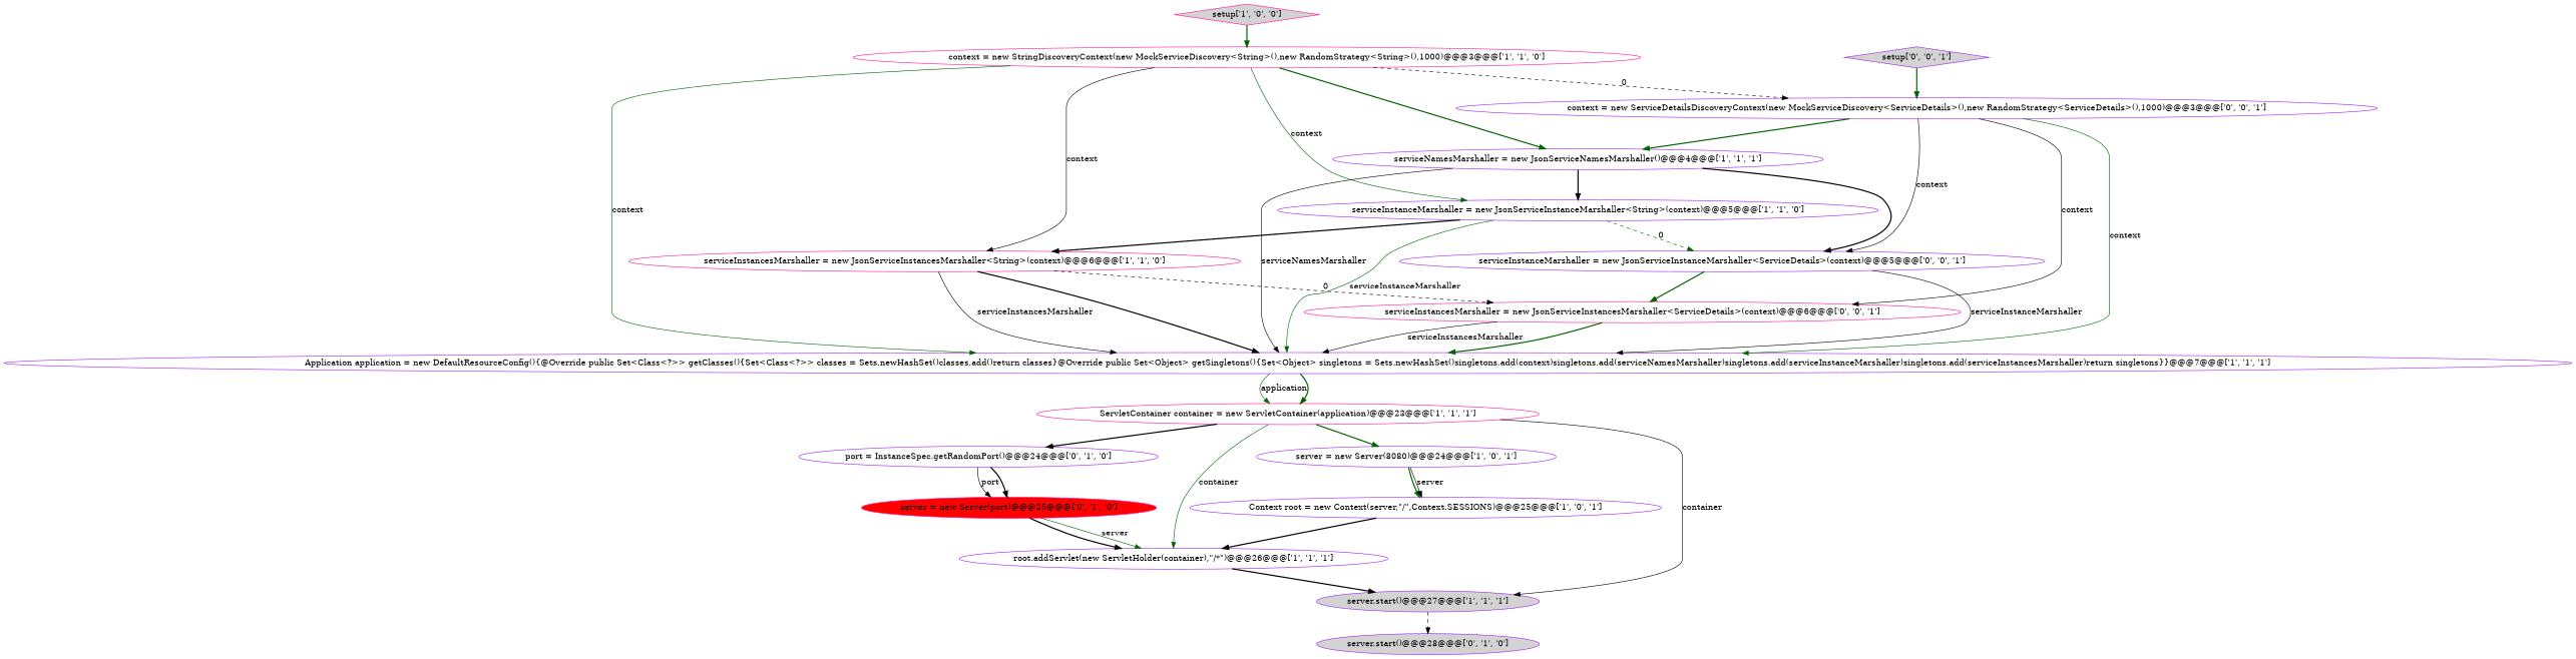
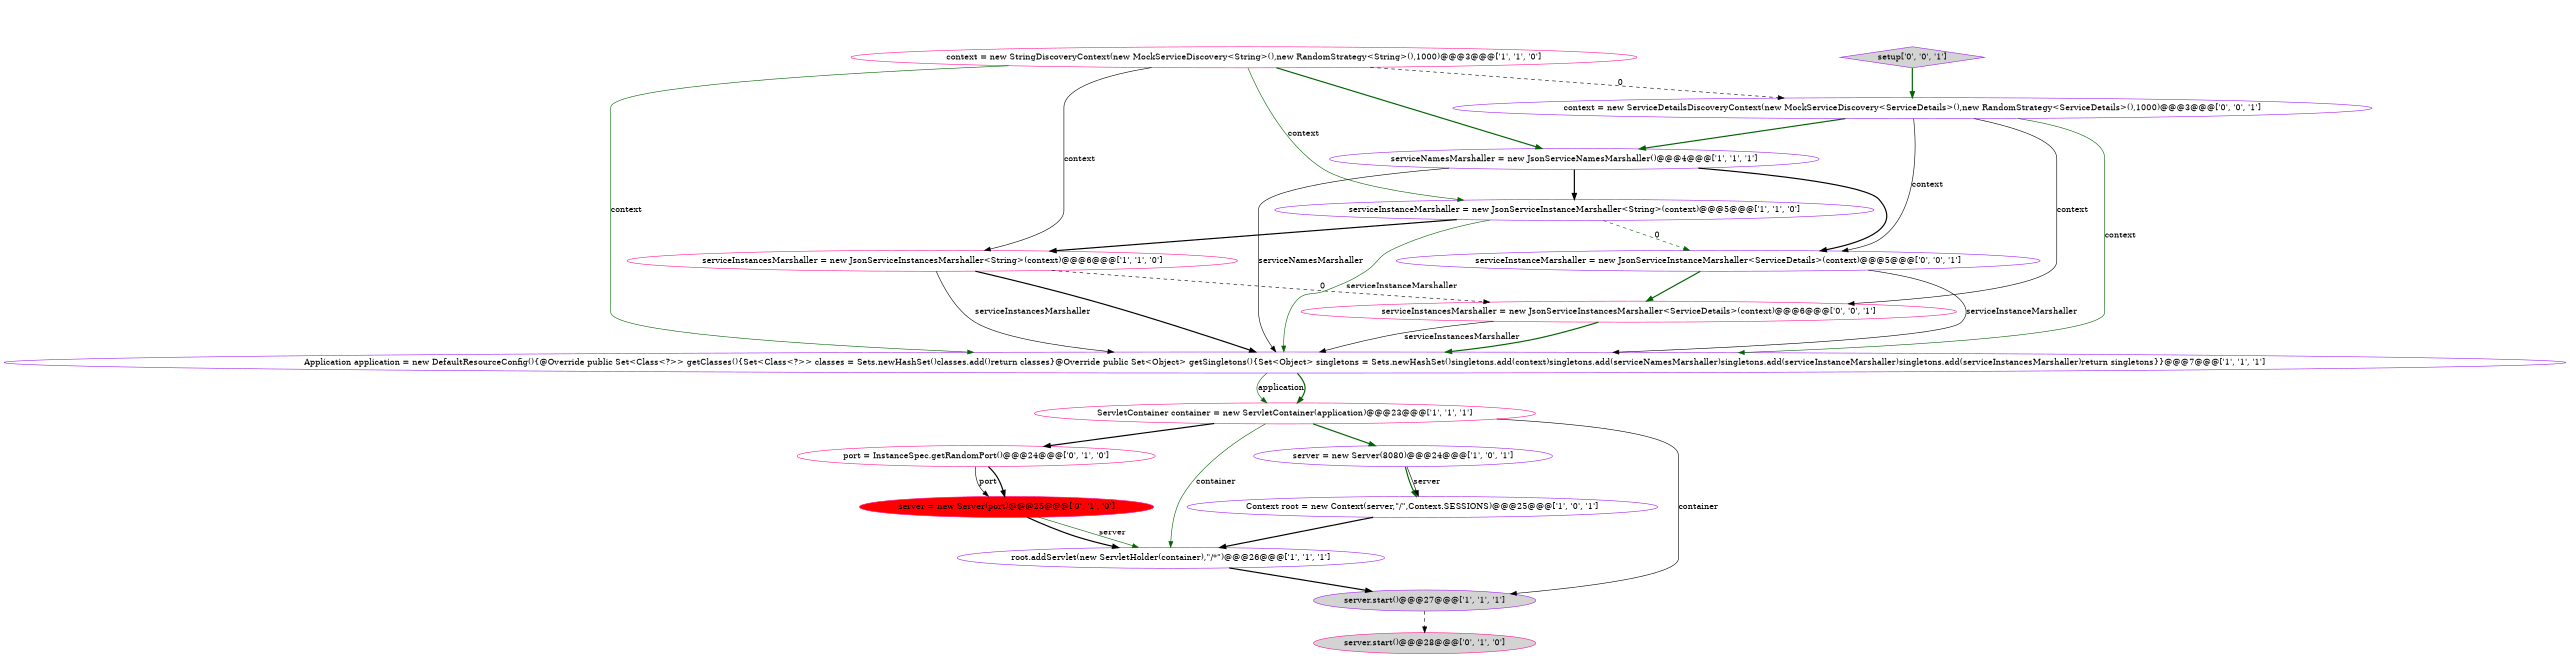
  digraph {
    node [color=purple fillcolor=white shape=ellipse style=filled]
    edge [color=black style=bold]
    n1 [color=deeppink label="context = new StringDiscoveryContext(new MockServiceDiscovery<String>(),new RandomStrategy<String>(),1000)@@@3@@@['1', '1', '0']"]
    n2 [label="serviceNamesMarshaller = new JsonServiceNamesMarshaller()@@@4@@@['1', '1', '1']"]
    n3 [color=deeppink label="serviceInstancesMarshaller = new JsonServiceInstancesMarshaller<String>(context)@@@6@@@['1', '1', '0']"]
    n4 [label="context = new ServiceDetailsDiscoveryContext(new MockServiceDiscovery<ServiceDetails>(),new RandomStrategy<ServiceDetails>(),1000)@@@3@@@['0', '0', '1']"]
    n5 [label="serviceInstanceMarshaller = new JsonServiceInstanceMarshaller<String>(context)@@@5@@@['1', '1', '0']"]
    n6 [label="Application application = new DefaultResourceConfig(){@Override public Set<Class<?>> getClasses(){Set<Class<?>> classes = Sets.newHashSet()classes.add()return classes}@Override public Set<Object> getSingletons(){Set<Object> singletons = Sets.newHashSet()singletons.add(context)singletons.add(serviceNamesMarshaller)singletons.add(serviceInstanceMarshaller)singletons.add(serviceInstancesMarshaller)return singletons}}@@@7@@@['1', '1', '1']"]
    n7 [label="server = new Server(8080)@@@24@@@['1', '0', '1']"]
    n8 [label="Context root = new Context(server,\"/\",Context.SESSIONS)@@@25@@@['1', '0', '1']"]
    n9 [label="root.addServlet(new ServletHolder(container),\"/*\")@@@26@@@['1', '1', '1']"]
    n10 [color=deeppink fillcolor=red label="server = new Server(port)@@@25@@@['0', '1', '0']"]
    n11 [fillcolor=lightgray label="server.start()@@@27@@@['1', '1', '1']"]
    n12 [label="serviceInstanceMarshaller = new JsonServiceInstanceMarshaller<ServiceDetails>(context)@@@5@@@['0', '0', '1']"]
    n13 [color=deeppink label="serviceInstancesMarshaller = new JsonServiceInstancesMarshaller<ServiceDetails>(context)@@@6@@@['0', '0', '1']"]
    n14 [color=deeppink label="ServletContainer container = new ServletContainer(application)@@@23@@@['1', '1', '1']"]
-   n15 [fillcolor=lightgray label="server.start()@@@28@@@['0', '1', '0']"]
-   n16 [color=deeppink fillcolor=lightgray label="setup['1', '0', '0']" shape=diamond]
-   n17 [label="port = InstanceSpec.getRandomPort()@@@24@@@['0', '1', '0']"]
+   n15 [color=deeppink fillcolor=lightgray label="server.start()@@@28@@@['0', '1', '0']"]
+   n17 [color=deeppink label="port = InstanceSpec.getRandomPort()@@@24@@@['0', '1', '0']"]
    n18 [fillcolor=lightgray label="setup['0', '0', '1']" shape=diamond]
    n1 -> n2 [color=darkgreen]
    n1 -> n3 [label=context style=solid]
    n1 -> n4 [label=0 style=dashed]
    n1 -> n5 [color=darkgreen label=context style=solid]
    n1 -> n6 [color=darkgreen label=context style=solid]
    n2 -> n5
    n2 -> n6 [label=serviceNamesMarshaller style=solid]
    n2 -> n12
    n3 -> n6
    n3 -> n6 [label=serviceInstancesMarshaller style=solid]
    n3 -> n13 [label=0 style=dashed]
    n4 -> n2 [color=darkgreen]
    n4 -> n6 [color=darkgreen label=context style=solid]
    n4 -> n12 [label=context style=solid]
    n4 -> n13 [label=context style=solid]
    n5 -> n3
    n5 -> n6 [color=darkgreen label=serviceInstanceMarshaller style=solid]
    n5 -> n12 [color=darkgreen label=0 style=dashed]
    n6 -> n14 [color=darkgreen label=application style=solid]
    n6 -> n14 [color=darkgreen]
    n7 -> n8 [color=darkgreen]
    n7 -> n8 [label=server style=solid]
    n8 -> n9
    n9 -> n11
    n10 -> n9 [color=darkgreen label=server style=solid]
    n10 -> n9
    n11 -> n15 [style=dashed]
    n12 -> n6 [label=serviceInstanceMarshaller style=solid]
    n12 -> n13 [color=darkgreen]
    n13 -> n6 [color=darkgreen]
    n13 -> n6 [label=serviceInstancesMarshaller style=solid]
    n14 -> n7 [color=darkgreen]
    n14 -> n9 [color=darkgreen label=container style=solid]
    n14 -> n11 [label=container style=solid]
    n14 -> n17
-   n16 -> n1 [color=darkgreen]
    n17 -> n10 [label=port style=solid]
    n17 -> n10
    n18 -> n4 [color=darkgreen]
  }
